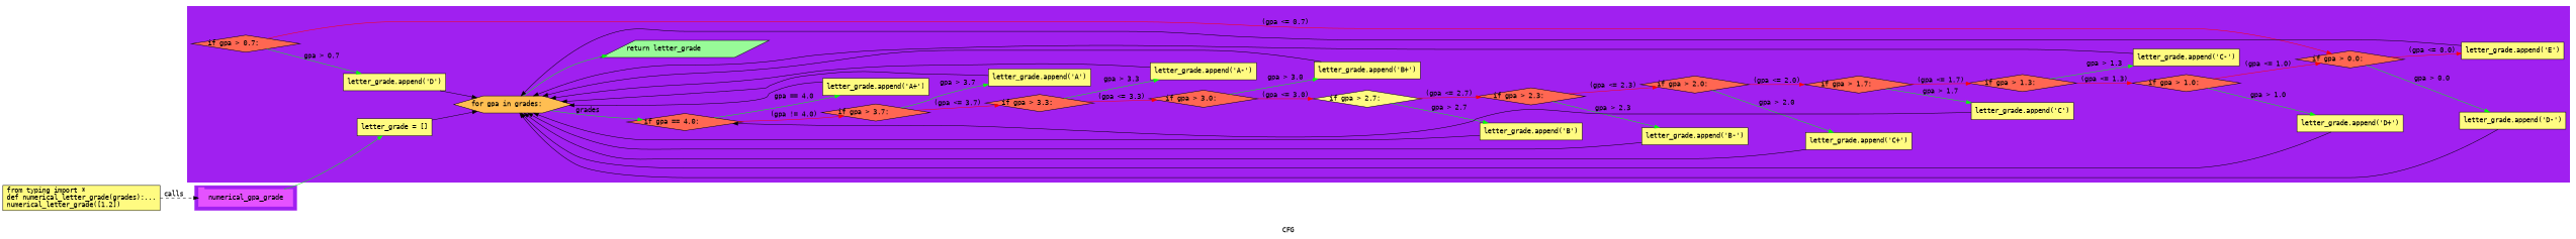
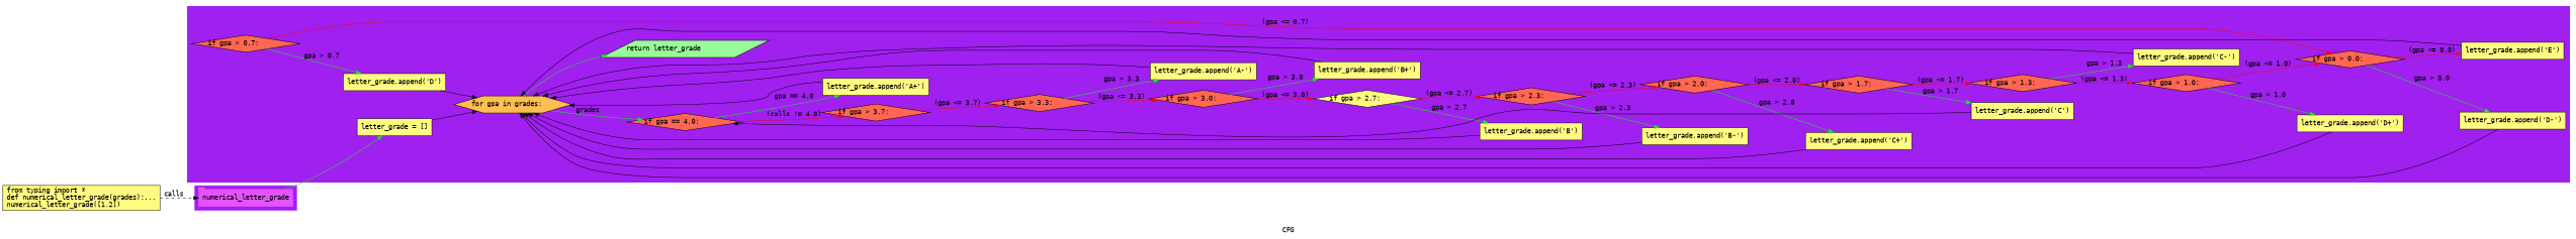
  digraph {
    compound=True
    fontname="DejaVu Sans Mono"
    label=CFG
    pack=False
    rankdir=LR
    ranksep=0.02
    node [fontname="DejaVu Sans Mono" shape=rectangle style="filled,solid" fillcolor="#FFFB81"]
    edge [color=green fontname="DejaVu Sans Mono"]
-   n1 [color="#E552FF" height=0.5 label=numerical_gpa_grade linenum="[36]" shape=tab style=filled width=2.75 fillcolor=""]
+   n1 [color="#E552FF" height=0.5 label=numerical_letter_grade linenum="[36]" shape=tab style=filled width=2.75 fillcolor=""]
    n2 [height=0.5 label="letter_grade = []\l" linenum="[6]" width=2.1806]
    n3 [fillcolor="#FFBE52" height=0.5 label="for gpa in grades:\l" linenum="[7]" shape=hexagon width=3.4397]
    n4 [fillcolor="#FF6752" height=0.5 label="if gpa == 4.0:\l" linenum="[8]" shape=diamond width=3.3702]
    n5 [fillcolor="#98fb98" height=0.5 label="return letter_grade\l" linenum="[34]" shape=parallelogram width=4.5794]
    n6 [height=0.5 label="letter_grade.append('A+')\l" linenum="[9]" width=3.0972]
    n7 [fillcolor="#FF6752" height=0.5 label="if gpa > 3.7:\l" linenum="[10]" shape=diamond width=3.166]
-   n8 [height=0.5 label="letter_grade.append('A')\l" linenum="[11]" width=2.9861]
    n9 [fillcolor="#FF6752" height=0.5 label="if gpa > 3.3:\l" linenum="[12]" shape=diamond width=3.166]
    n10 [height=0.5 label="letter_grade.append('A-')\l" linenum="[13]" width=3.0972]
    n11 [fillcolor="#FF6752" height=0.5 label="if gpa > 3.0:\l" linenum="[14]" shape=diamond width=3.166]
    n12 [height=0.5 label="letter_grade.append('B+')\l" linenum="[15]" width=3.0972]
    n13 [height=0.5 label="if gpa > 2.7:\l" linenum="[16]" shape=diamond width=3.166]
    n14 [height=0.5 label="letter_grade.append('B')\l" linenum="[17]" width=2.9861]
    n15 [fillcolor="#FF6752" height=0.5 label="if gpa > 2.3:\l" linenum="[18]" shape=diamond width=3.166]
    n16 [height=0.5 label="letter_grade.append('B-')\l" linenum="[19]" width=3.0972]
    n17 [fillcolor="#FF6752" height=0.5 label="if gpa > 2.0:\l" linenum="[20]" shape=diamond width=3.166]
    n18 [height=0.5 label="letter_grade.append('C+')\l" linenum="[21]" width=3.0972]
    n19 [fillcolor="#FF6752" height=0.5 label="if gpa > 1.7:\l" linenum="[22]" shape=diamond width=3.166]
    n20 [height=0.5 label="letter_grade.append('C')\l" linenum="[23]" width=2.9861]
    n21 [fillcolor="#FF6752" height=0.5 label="if gpa > 1.3:\l" linenum="[24]" shape=diamond width=3.166]
    n22 [height=0.5 label="letter_grade.append('C-')\l" linenum="[25]" width=3.0972]
    n23 [fillcolor="#FF6752" height=0.5 label="if gpa > 1.0:\l" linenum="[26]" shape=diamond width=3.166]
    n24 [height=0.5 label="letter_grade.append('D+')\l" linenum="[27]" width=3.0972]
    n25 [fillcolor="#FF6752" height=0.5 label="if gpa > 0.7:\l" linenum="[28]" shape=diamond width=3.166]
    n26 [height=0.5 label="letter_grade.append('D')\l" linenum="[29]" width=2.9861]
    n27 [fillcolor="#FF6752" height=0.5 label="if gpa > 0.0:\l" linenum="[30]" shape=diamond width=3.166]
    n28 [height=0.5 label="letter_grade.append('D-')\l" linenum="[31]" width=3.0972]
    n29 [height=0.5 label="letter_grade.append('E')\l" linenum="[33]" width=2.9861]
    n30 [height=0.73611 label="from typing import *\ldef numerical_letter_grade(grades):...\lnumerical_letter_grade([1.2])\l" linenum="[1]" width=4.5833]
    subgraph cluster_1 {
      color=purple
      compound=true
      label=""
      shape=tab
      style=filled
      n1
    }
    subgraph cluster_2 {
      label=numerical_letter_grade
      n2
      n3
      n4
      n5
      n6
      n7
-     n8
      n9
      n10
      n11
      n12
      n13
      n14
      n15
      n16
      n17
      n18
      n19
      n20
      n21
      n22
      n23
      n24
      n25
      n26
      n27
      n28
      n29
      subgraph cluster_3 {
        color=purple
        compound=true
        label=""
        shape=tab
        style=filled
      }
      subgraph cluster_4 {
        color=purple
        compound=true
        label=""
        shape=tab
        style=filled
      }
      subgraph cluster_5 {
        color=purple
        compound=true
        label=""
        shape=tab
        style=filled
      }
      subgraph cluster_6 {
        color=purple
        compound=true
        label=""
        shape=tab
        style=filled
      }
      subgraph cluster_7 {
        color=purple
        compound=true
        label=""
        shape=tab
        style=filled
      }
      subgraph cluster_8 {
        color=purple
        compound=true
        label=""
        shape=tab
        style=filled
      }
      subgraph cluster_9 {
        color=purple
        compound=true
        label=""
        shape=tab
        style=filled
      }
      subgraph cluster_10 {
        color=purple
        compound=true
        label=""
        shape=tab
        style=filled
      }
      subgraph cluster_11 {
        color=purple
        compound=true
        label=""
        shape=tab
        style=filled
      }
      subgraph cluster_12 {
        color=purple
        compound=true
        label=""
        shape=tab
        style=filled
      }
      subgraph cluster_13 {
        color=purple
        compound=true
        label=""
        shape=tab
        style=filled
      }
      subgraph cluster_14 {
        color=purple
        compound=true
        label=""
        shape=tab
        style=filled
      }
      subgraph cluster_15 {
        color=purple
        compound=true
        label=""
        shape=tab
        style=filled
      }
    }
    n1 -> n2
    n2 -> n3 [color=black]
    n3 -> n4 [label=grades]
    n3 -> n5
    n4 -> n6 [label="gpa == 4.0"]
-   n4 -> n7 [color=red label="(gpa != 4.0)"]
+   n4 -> n7 [color=red label="(calls != 4.0)"]
    n6 -> n3 [color=black]
-   n7 -> n8 [label="gpa > 3.7"]
    n7 -> n9 [color=red label="(gpa <= 3.7)"]
-   n8 -> n3 [color=black]
    n9 -> n10 [label="gpa > 3.3"]
    n9 -> n11 [color=red label="(gpa <= 3.3)"]
    n10 -> n3 [color=black]
    n11 -> n12 [label="gpa > 3.0"]
    n11 -> n13 [color=red label="(gpa <= 3.0)"]
    n12 -> n3 [color=black]
    n13 -> n14 [label="gpa > 2.7"]
    n13 -> n15 [color=red label="(gpa <= 2.7)"]
    n14 -> n3 [color=black]
    n15 -> n16 [label="gpa > 2.3"]
    n15 -> n17 [color=red label="(gpa <= 2.3)"]
    n16 -> n3 [color=black]
    n17 -> n18 [label="gpa > 2.0"]
    n17 -> n19 [color=red label="(gpa <= 2.0)"]
    n18 -> n3 [color=black]
    n19 -> n20 [label="gpa > 1.7"]
    n19 -> n21 [color=red label="(gpa <= 1.7)"]
    n20 -> n4 [color=black]
    n21 -> n22 [label="gpa > 1.3"]
    n21 -> n23 [color=red label="(gpa <= 1.3)"]
    n22 -> n3 [color=black]
    n23 -> n24 [label="gpa > 1.0"]
    n23 -> n27 [color=red label="(gpa <= 1.0)"]
    n24 -> n3 [color=black]
    n25 -> n26 [label="gpa > 0.7"]
    n25 -> n27 [color=red label="(gpa <= 0.7)"]
    n26 -> n3 [color=black]
    n27 -> n28 [label="gpa > 0.0"]
    n27 -> n29 [color=red label="(gpa <= 0.0)"]
    n28 -> n3 [color=black]
    n29 -> n3 [color=black]
    n30 -> n1 [label=calls style=dashed color=""]
  }
